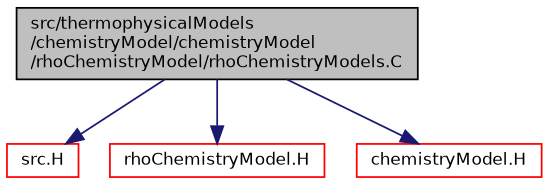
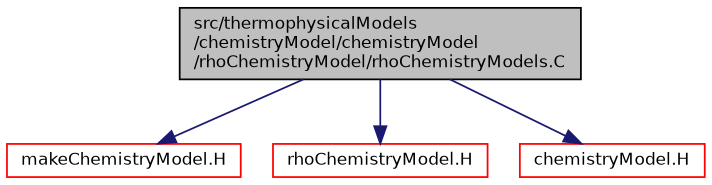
  digraph {
    node [color=red fontname=Helvetica fontsize=10 shape=record]
    edge [color=midnightblue fontname=Helvetica fontsize=10 labelfontname=Helvetica labelfontsize=10 style=solid]
    n1 [color=black fillcolor=grey75 fontcolor=black height=0.2 label="src/thermophysicalModels\l/chemistryModel/chemistryModel\l/rhoChemistryModel/rhoChemistryModels.C" style=filled width=0.4]
-   n2 [height=0.2 label="src.H" width=0.4]
+   n2 [height=0.2 label="makeChemistryModel.H" width=0.4]
    n3 [height=0.2 label="rhoChemistryModel.H" width=0.4]
    n4 [height=0.2 label="chemistryModel.H" width=0.4]
    n1 -> n2
    n1 -> n3
    n1 -> n4
  }
